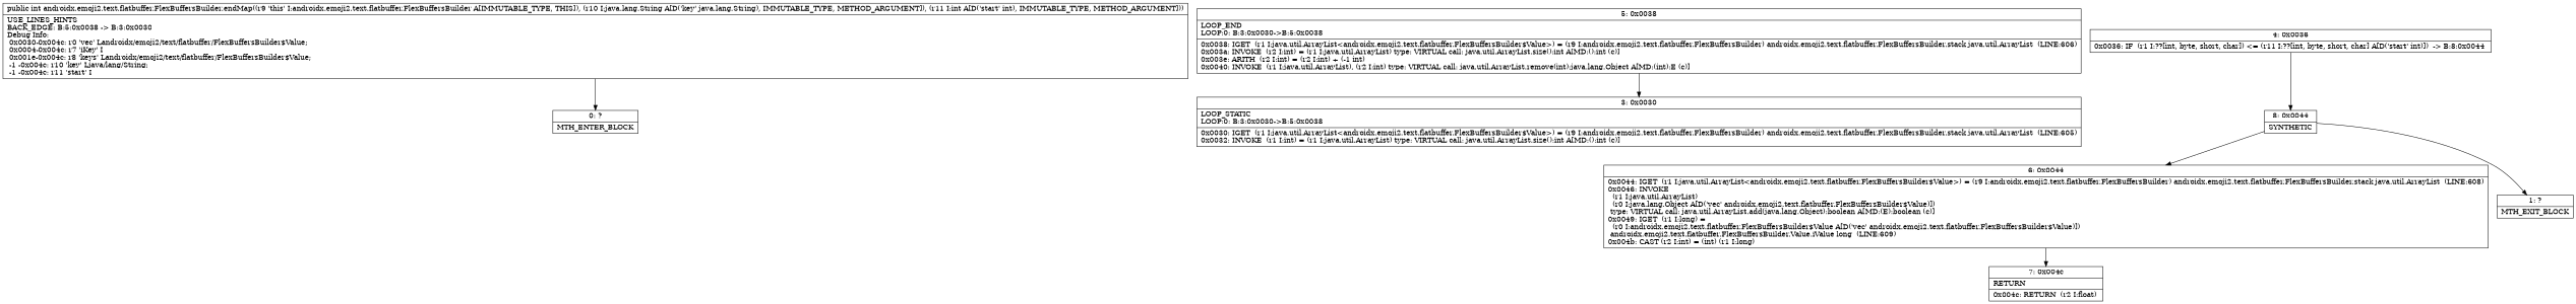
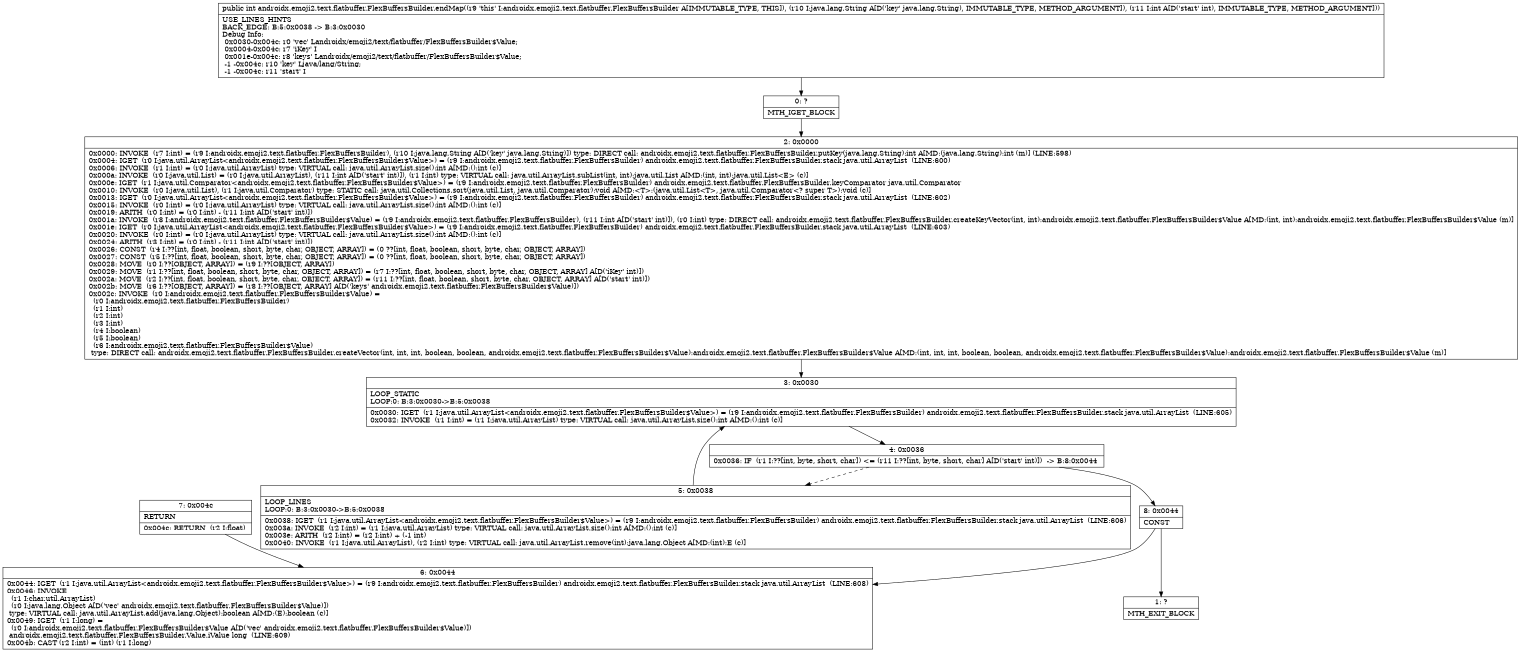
  digraph {
    fontname="DejaVu Serif"
    node [fontname="DejaVu Serif" shape=record]
    edge [fontname="DejaVu Serif"]
-   n1 [label="{0\:\ ?|MTH_ENTER_BLOCK\l}"]
+   n1 [label="{0\:\ ?|MTH_IGET_BLOCK\l}"]
+   n2 [label="{2\:\ 0x0000|0x0000: INVOKE  (r7 I:int) = (r9 I:androidx.emoji2.text.flatbuffer.FlexBuffersBuilder), (r10 I:java.lang.String A[D('key' java.lang.String)]) type: DIRECT call: androidx.emoji2.text.flatbuffer.FlexBuffersBuilder.putKey(java.lang.String):int A[MD:(java.lang.String):int (m)] (LINE:598)\l0x0004: IGET  (r0 I:java.util.ArrayList\<androidx.emoji2.text.flatbuffer.FlexBuffersBuilder$Value\>) = (r9 I:androidx.emoji2.text.flatbuffer.FlexBuffersBuilder) androidx.emoji2.text.flatbuffer.FlexBuffersBuilder.stack java.util.ArrayList  (LINE:600)\l0x0006: INVOKE  (r1 I:int) = (r0 I:java.util.ArrayList) type: VIRTUAL call: java.util.ArrayList.size():int A[MD:():int (c)]\l0x000a: INVOKE  (r0 I:java.util.List) = (r0 I:java.util.ArrayList), (r11 I:int A[D('start' int)]), (r1 I:int) type: VIRTUAL call: java.util.ArrayList.subList(int, int):java.util.List A[MD:(int, int):java.util.List\<E\> (c)]\l0x000e: IGET  (r1 I:java.util.Comparator\<androidx.emoji2.text.flatbuffer.FlexBuffersBuilder$Value\>) = (r9 I:androidx.emoji2.text.flatbuffer.FlexBuffersBuilder) androidx.emoji2.text.flatbuffer.FlexBuffersBuilder.keyComparator java.util.Comparator \l0x0010: INVOKE  (r0 I:java.util.List), (r1 I:java.util.Comparator) type: STATIC call: java.util.Collections.sort(java.util.List, java.util.Comparator):void A[MD:\<T\>:(java.util.List\<T\>, java.util.Comparator\<? super T\>):void (c)]\l0x0013: IGET  (r0 I:java.util.ArrayList\<androidx.emoji2.text.flatbuffer.FlexBuffersBuilder$Value\>) = (r9 I:androidx.emoji2.text.flatbuffer.FlexBuffersBuilder) androidx.emoji2.text.flatbuffer.FlexBuffersBuilder.stack java.util.ArrayList  (LINE:602)\l0x0015: INVOKE  (r0 I:int) = (r0 I:java.util.ArrayList) type: VIRTUAL call: java.util.ArrayList.size():int A[MD:():int (c)]\l0x0019: ARITH  (r0 I:int) = (r0 I:int) \- (r11 I:int A[D('start' int)]) \l0x001a: INVOKE  (r8 I:androidx.emoji2.text.flatbuffer.FlexBuffersBuilder$Value) = (r9 I:androidx.emoji2.text.flatbuffer.FlexBuffersBuilder), (r11 I:int A[D('start' int)]), (r0 I:int) type: DIRECT call: androidx.emoji2.text.flatbuffer.FlexBuffersBuilder.createKeyVector(int, int):androidx.emoji2.text.flatbuffer.FlexBuffersBuilder$Value A[MD:(int, int):androidx.emoji2.text.flatbuffer.FlexBuffersBuilder$Value (m)]\l0x001e: IGET  (r0 I:java.util.ArrayList\<androidx.emoji2.text.flatbuffer.FlexBuffersBuilder$Value\>) = (r9 I:androidx.emoji2.text.flatbuffer.FlexBuffersBuilder) androidx.emoji2.text.flatbuffer.FlexBuffersBuilder.stack java.util.ArrayList  (LINE:603)\l0x0020: INVOKE  (r0 I:int) = (r0 I:java.util.ArrayList) type: VIRTUAL call: java.util.ArrayList.size():int A[MD:():int (c)]\l0x0024: ARITH  (r3 I:int) = (r0 I:int) \- (r11 I:int A[D('start' int)]) \l0x0026: CONST  (r4 I:??[int, float, boolean, short, byte, char, OBJECT, ARRAY]) = (0 ??[int, float, boolean, short, byte, char, OBJECT, ARRAY]) \l0x0027: CONST  (r5 I:??[int, float, boolean, short, byte, char, OBJECT, ARRAY]) = (0 ??[int, float, boolean, short, byte, char, OBJECT, ARRAY]) \l0x0028: MOVE  (r0 I:??[OBJECT, ARRAY]) = (r9 I:??[OBJECT, ARRAY]) \l0x0029: MOVE  (r1 I:??[int, float, boolean, short, byte, char, OBJECT, ARRAY]) = (r7 I:??[int, float, boolean, short, byte, char, OBJECT, ARRAY] A[D('iKey' int)]) \l0x002a: MOVE  (r2 I:??[int, float, boolean, short, byte, char, OBJECT, ARRAY]) = (r11 I:??[int, float, boolean, short, byte, char, OBJECT, ARRAY] A[D('start' int)]) \l0x002b: MOVE  (r6 I:??[OBJECT, ARRAY]) = (r8 I:??[OBJECT, ARRAY] A[D('keys' androidx.emoji2.text.flatbuffer.FlexBuffersBuilder$Value)]) \l0x002c: INVOKE  (r0 I:androidx.emoji2.text.flatbuffer.FlexBuffersBuilder$Value) = \l  (r0 I:androidx.emoji2.text.flatbuffer.FlexBuffersBuilder)\l  (r1 I:int)\l  (r2 I:int)\l  (r3 I:int)\l  (r4 I:boolean)\l  (r5 I:boolean)\l  (r6 I:androidx.emoji2.text.flatbuffer.FlexBuffersBuilder$Value)\l type: DIRECT call: androidx.emoji2.text.flatbuffer.FlexBuffersBuilder.createVector(int, int, int, boolean, boolean, androidx.emoji2.text.flatbuffer.FlexBuffersBuilder$Value):androidx.emoji2.text.flatbuffer.FlexBuffersBuilder$Value A[MD:(int, int, int, boolean, boolean, androidx.emoji2.text.flatbuffer.FlexBuffersBuilder$Value):androidx.emoji2.text.flatbuffer.FlexBuffersBuilder$Value (m)]\l}"]
    n3 [label="{3\:\ 0x0030|LOOP_STATIC\lLOOP:0: B:3:0x0030\-\>B:5:0x0038\l|0x0030: IGET  (r1 I:java.util.ArrayList\<androidx.emoji2.text.flatbuffer.FlexBuffersBuilder$Value\>) = (r9 I:androidx.emoji2.text.flatbuffer.FlexBuffersBuilder) androidx.emoji2.text.flatbuffer.FlexBuffersBuilder.stack java.util.ArrayList  (LINE:605)\l0x0032: INVOKE  (r1 I:int) = (r1 I:java.util.ArrayList) type: VIRTUAL call: java.util.ArrayList.size():int A[MD:():int (c)]\l}"]
    n4 [label="{4\:\ 0x0036|0x0036: IF  (r1 I:??[int, byte, short, char]) \<= (r11 I:??[int, byte, short, char] A[D('start' int)])  \-\> B:8:0x0044 \l}"]
-   n5 [label="{5\:\ 0x0038|LOOP_END\lLOOP:0: B:3:0x0030\-\>B:5:0x0038\l|0x0038: IGET  (r1 I:java.util.ArrayList\<androidx.emoji2.text.flatbuffer.FlexBuffersBuilder$Value\>) = (r9 I:androidx.emoji2.text.flatbuffer.FlexBuffersBuilder) androidx.emoji2.text.flatbuffer.FlexBuffersBuilder.stack java.util.ArrayList  (LINE:606)\l0x003a: INVOKE  (r2 I:int) = (r1 I:java.util.ArrayList) type: VIRTUAL call: java.util.ArrayList.size():int A[MD:():int (c)]\l0x003e: ARITH  (r2 I:int) = (r2 I:int) + (\-1 int) \l0x0040: INVOKE  (r1 I:java.util.ArrayList), (r2 I:int) type: VIRTUAL call: java.util.ArrayList.remove(int):java.lang.Object A[MD:(int):E (c)]\l}"]
-   n6 [label="{8\:\ 0x0044|SYNTHETIC\l}"]
-   n7 [label="{6\:\ 0x0044|0x0044: IGET  (r1 I:java.util.ArrayList\<androidx.emoji2.text.flatbuffer.FlexBuffersBuilder$Value\>) = (r9 I:androidx.emoji2.text.flatbuffer.FlexBuffersBuilder) androidx.emoji2.text.flatbuffer.FlexBuffersBuilder.stack java.util.ArrayList  (LINE:608)\l0x0046: INVOKE  \l  (r1 I:java.util.ArrayList)\l  (r0 I:java.lang.Object A[D('vec' androidx.emoji2.text.flatbuffer.FlexBuffersBuilder$Value)])\l type: VIRTUAL call: java.util.ArrayList.add(java.lang.Object):boolean A[MD:(E):boolean (c)]\l0x0049: IGET  (r1 I:long) = \l  (r0 I:androidx.emoji2.text.flatbuffer.FlexBuffersBuilder$Value A[D('vec' androidx.emoji2.text.flatbuffer.FlexBuffersBuilder$Value)])\l androidx.emoji2.text.flatbuffer.FlexBuffersBuilder.Value.iValue long  (LINE:609)\l0x004b: CAST (r2 I:int) = (int) (r1 I:long) \l}"]
+   n5 [label="{5\:\ 0x0038|LOOP_LINES\lLOOP:0: B:3:0x0030\-\>B:5:0x0038\l|0x0038: IGET  (r1 I:java.util.ArrayList\<androidx.emoji2.text.flatbuffer.FlexBuffersBuilder$Value\>) = (r9 I:androidx.emoji2.text.flatbuffer.FlexBuffersBuilder) androidx.emoji2.text.flatbuffer.FlexBuffersBuilder.stack java.util.ArrayList  (LINE:606)\l0x003a: INVOKE  (r2 I:int) = (r1 I:java.util.ArrayList) type: VIRTUAL call: java.util.ArrayList.size():int A[MD:():int (c)]\l0x003e: ARITH  (r2 I:int) = (r2 I:int) + (\-1 int) \l0x0040: INVOKE  (r1 I:java.util.ArrayList), (r2 I:int) type: VIRTUAL call: java.util.ArrayList.remove(int):java.lang.Object A[MD:(int):E (c)]\l}"]
+   n6 [label="{8\:\ 0x0044|CONST\l}"]
+   n7 [label="{6\:\ 0x0044|0x0044: IGET  (r1 I:java.util.ArrayList\<androidx.emoji2.text.flatbuffer.FlexBuffersBuilder$Value\>) = (r9 I:androidx.emoji2.text.flatbuffer.FlexBuffersBuilder) androidx.emoji2.text.flatbuffer.FlexBuffersBuilder.stack java.util.ArrayList  (LINE:608)\l0x0046: INVOKE  \l  (r1 I:char.util.ArrayList)\l  (r0 I:java.lang.Object A[D('vec' androidx.emoji2.text.flatbuffer.FlexBuffersBuilder$Value)])\l type: VIRTUAL call: java.util.ArrayList.add(java.lang.Object):boolean A[MD:(E):boolean (c)]\l0x0049: IGET  (r1 I:long) = \l  (r0 I:androidx.emoji2.text.flatbuffer.FlexBuffersBuilder$Value A[D('vec' androidx.emoji2.text.flatbuffer.FlexBuffersBuilder$Value)])\l androidx.emoji2.text.flatbuffer.FlexBuffersBuilder.Value.iValue long  (LINE:609)\l0x004b: CAST (r2 I:int) = (int) (r1 I:long) \l}"]
    n8 [label="{1\:\ ?|MTH_EXIT_BLOCK\l}"]
    n9 [label="{7\:\ 0x004c|RETURN\l|0x004c: RETURN  (r2 I:float) \l}"]
    n10 [label="{public int androidx.emoji2.text.flatbuffer.FlexBuffersBuilder.endMap((r9 'this' I:androidx.emoji2.text.flatbuffer.FlexBuffersBuilder A[IMMUTABLE_TYPE, THIS]), (r10 I:java.lang.String A[D('key' java.lang.String), IMMUTABLE_TYPE, METHOD_ARGUMENT]), (r11 I:int A[D('start' int), IMMUTABLE_TYPE, METHOD_ARGUMENT]))  | USE_LINES_HINTS\lBACK_EDGE: B:5:0x0038 \-\> B:3:0x0030\lDebug Info:\l  0x0030\-0x004c: r0 'vec' Landroidx\/emoji2\/text\/flatbuffer\/FlexBuffersBuilder$Value;\l  0x0004\-0x004c: r7 'iKey' I\l  0x001e\-0x004c: r8 'keys' Landroidx\/emoji2\/text\/flatbuffer\/FlexBuffersBuilder$Value;\l  \-1 \-0x004c: r10 'key' Ljava\/lang\/String;\l  \-1 \-0x004c: r11 'start' I\l}"]
+   n1 -> n2
+   n2 -> n3
+   n3 -> n4
+   n4 -> n5 [style=dashed]
    n4 -> n6
    n5 -> n3
    n6 -> n7
    n6 -> n8
-   n7 -> n9
+   n9 -> n7
    n10 -> n1
  }
